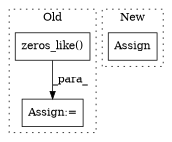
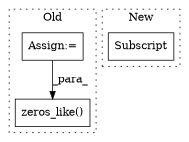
  digraph {
    node [shape=box]
    n1 [a=75 l="17,1" label="zeros_like()" s="1865,1898"]
    n2 [a=68 l=3 label="Assign:=" s=1862]
-   n3 [a=63 l="23,0" label=Assign s="3264,0"]
+   n3 [a=63 l="23,0" label=Subscript s="3264,0"]
    subgraph cluster_1 {
      label=Old
      style=dotted
      n1
      n2
    }
    subgraph cluster_2 {
      label=New
      style=dotted
      n3
    }
-   n1 -> n2 [label=_para_]
+   n2 -> n1 [label=_para_]
  }
